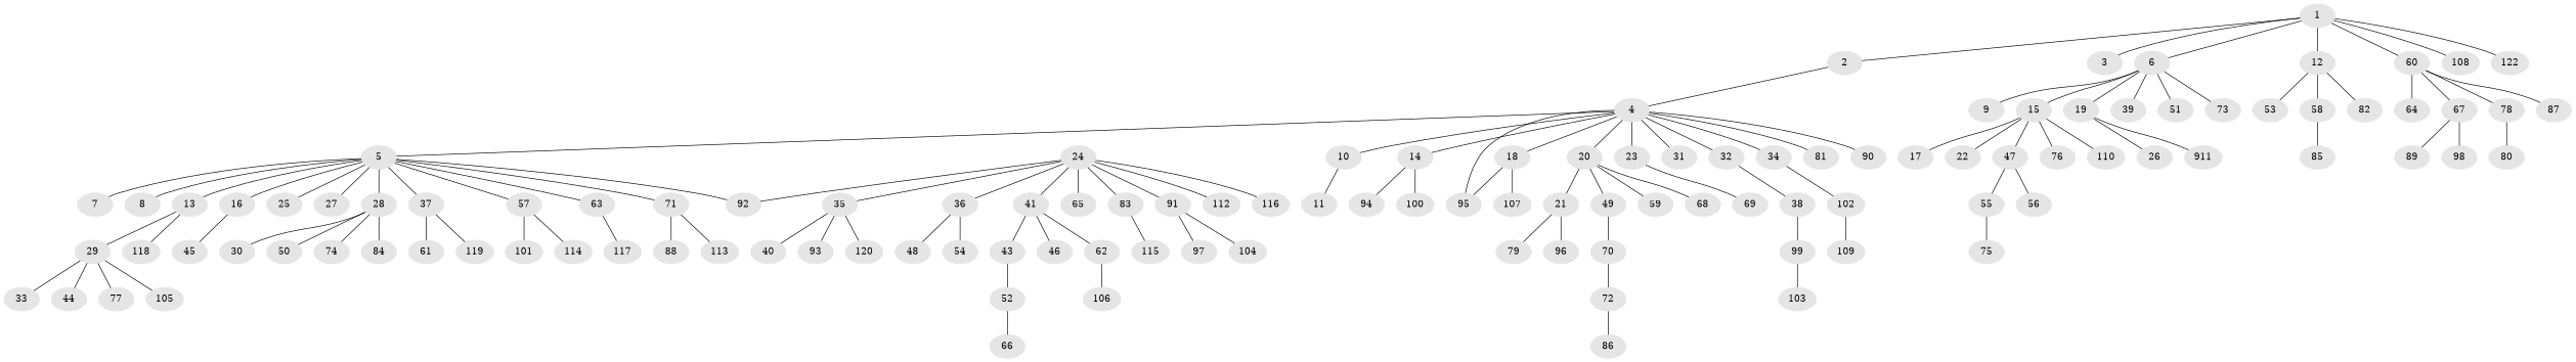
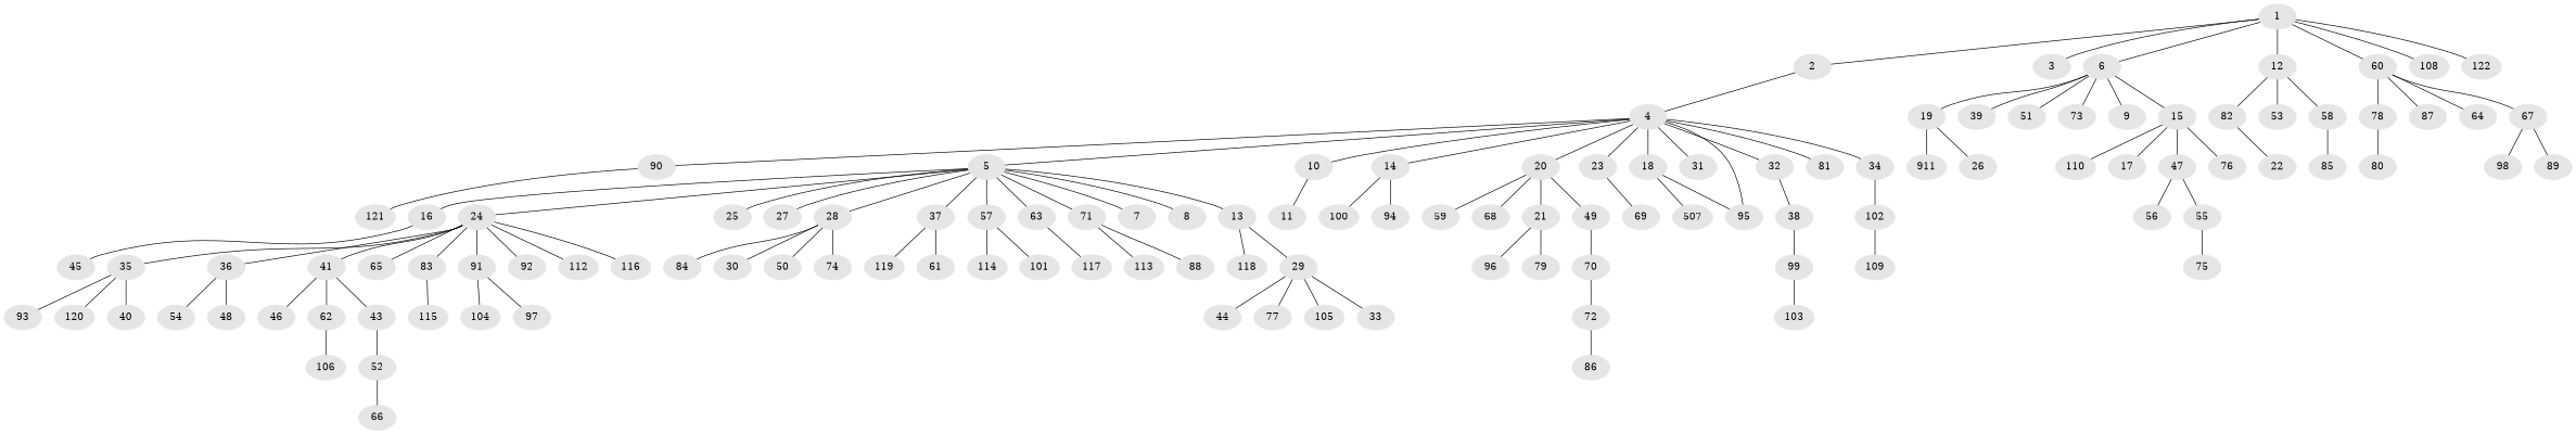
  graph {
    node [color=gray90 style=filled]
    1
    2
    3
    6
    12
    60
    108
    122
    4
    9
    15
    19
    39
    51
    73
    53
    58
    82
    64
    67
    78
    87
    5
    10
    14
    18
    20
    23
    31
    32
    34
    81
    90
    95
    7
    8
    13
    16
    24
    25
    27
    28
    37
    57
    63
    71
    11
    94
    100
-   107
+   107 [label=507]
    21
    49
    59
    68
    69
    38
    102
+   121
    29
    118
    45
    35
    36
    41
    65
    83
    91
    92
    112
    116
    30
    50
    74
    84
    61
    119
    101
    114
    117
    88
    113
    17
    22
    47
    76
    110
    26
    n88 [label=911]
    85
    33
    44
    77
    105
    55
    56
    79
    96
    70
    40
    93
    120
    48
    54
    43
    46
    62
    115
    97
    104
    99
    109
    103
    52
    106
    66
    75
    72
    89
    98
    80
    86
    1 -- 2
    1 -- 3
    1 -- 6
    1 -- 12
    1 -- 60
    1 -- 108
    1 -- 122
    2 -- 4
    6 -- 9
    6 -- 15
    6 -- 19
    6 -- 39
    6 -- 51
    6 -- 73
    12 -- 53
    12 -- 58
    12 -- 82
    60 -- 64
    60 -- 67
    60 -- 78
    60 -- 87
    4 -- 5
    4 -- 10
    4 -- 14
    4 -- 18
    4 -- 20
    4 -- 23
    4 -- 31
    4 -- 32
    4 -- 34
    4 -- 81
    4 -- 90
    4 -- 95
    15 -- 17
-   15 -- 22
+   82 -- 22
    15 -- 47
    15 -- 76
    15 -- 110
    19 -- 26
    19 -- n88
    58 -- 85
    67 -- 89
    67 -- 98
    78 -- 80
    5 -- 7
    5 -- 8
    5 -- 13
    5 -- 16
-   5 -- 92
+   5 -- 24
    5 -- 25
    5 -- 27
    5 -- 28
    5 -- 37
    5 -- 57
    5 -- 63
    5 -- 71
    10 -- 11
    14 -- 94
    14 -- 100
    18 -- 95
    18 -- 107
    20 -- 21
    20 -- 49
    20 -- 59
    20 -- 68
    23 -- 69
    32 -- 38
    34 -- 102
+   90 -- 121
    13 -- 29
    13 -- 118
    16 -- 45
    24 -- 35
    24 -- 36
    24 -- 41
    24 -- 65
    24 -- 83
    24 -- 91
    24 -- 92
    24 -- 112
    24 -- 116
    28 -- 30
    28 -- 50
    28 -- 74
    28 -- 84
    37 -- 61
    37 -- 119
    57 -- 101
    57 -- 114
    63 -- 117
    71 -- 88
    71 -- 113
    21 -- 79
    21 -- 96
    49 -- 70
    38 -- 99
    102 -- 109
    29 -- 33
    29 -- 44
    29 -- 77
    29 -- 105
    35 -- 40
    35 -- 93
    35 -- 120
    36 -- 48
    36 -- 54
    41 -- 43
    41 -- 46
    41 -- 62
    83 -- 115
    91 -- 97
    91 -- 104
    47 -- 55
    47 -- 56
    55 -- 75
    70 -- 72
    43 -- 52
    62 -- 106
    99 -- 103
    52 -- 66
    72 -- 86
  }
